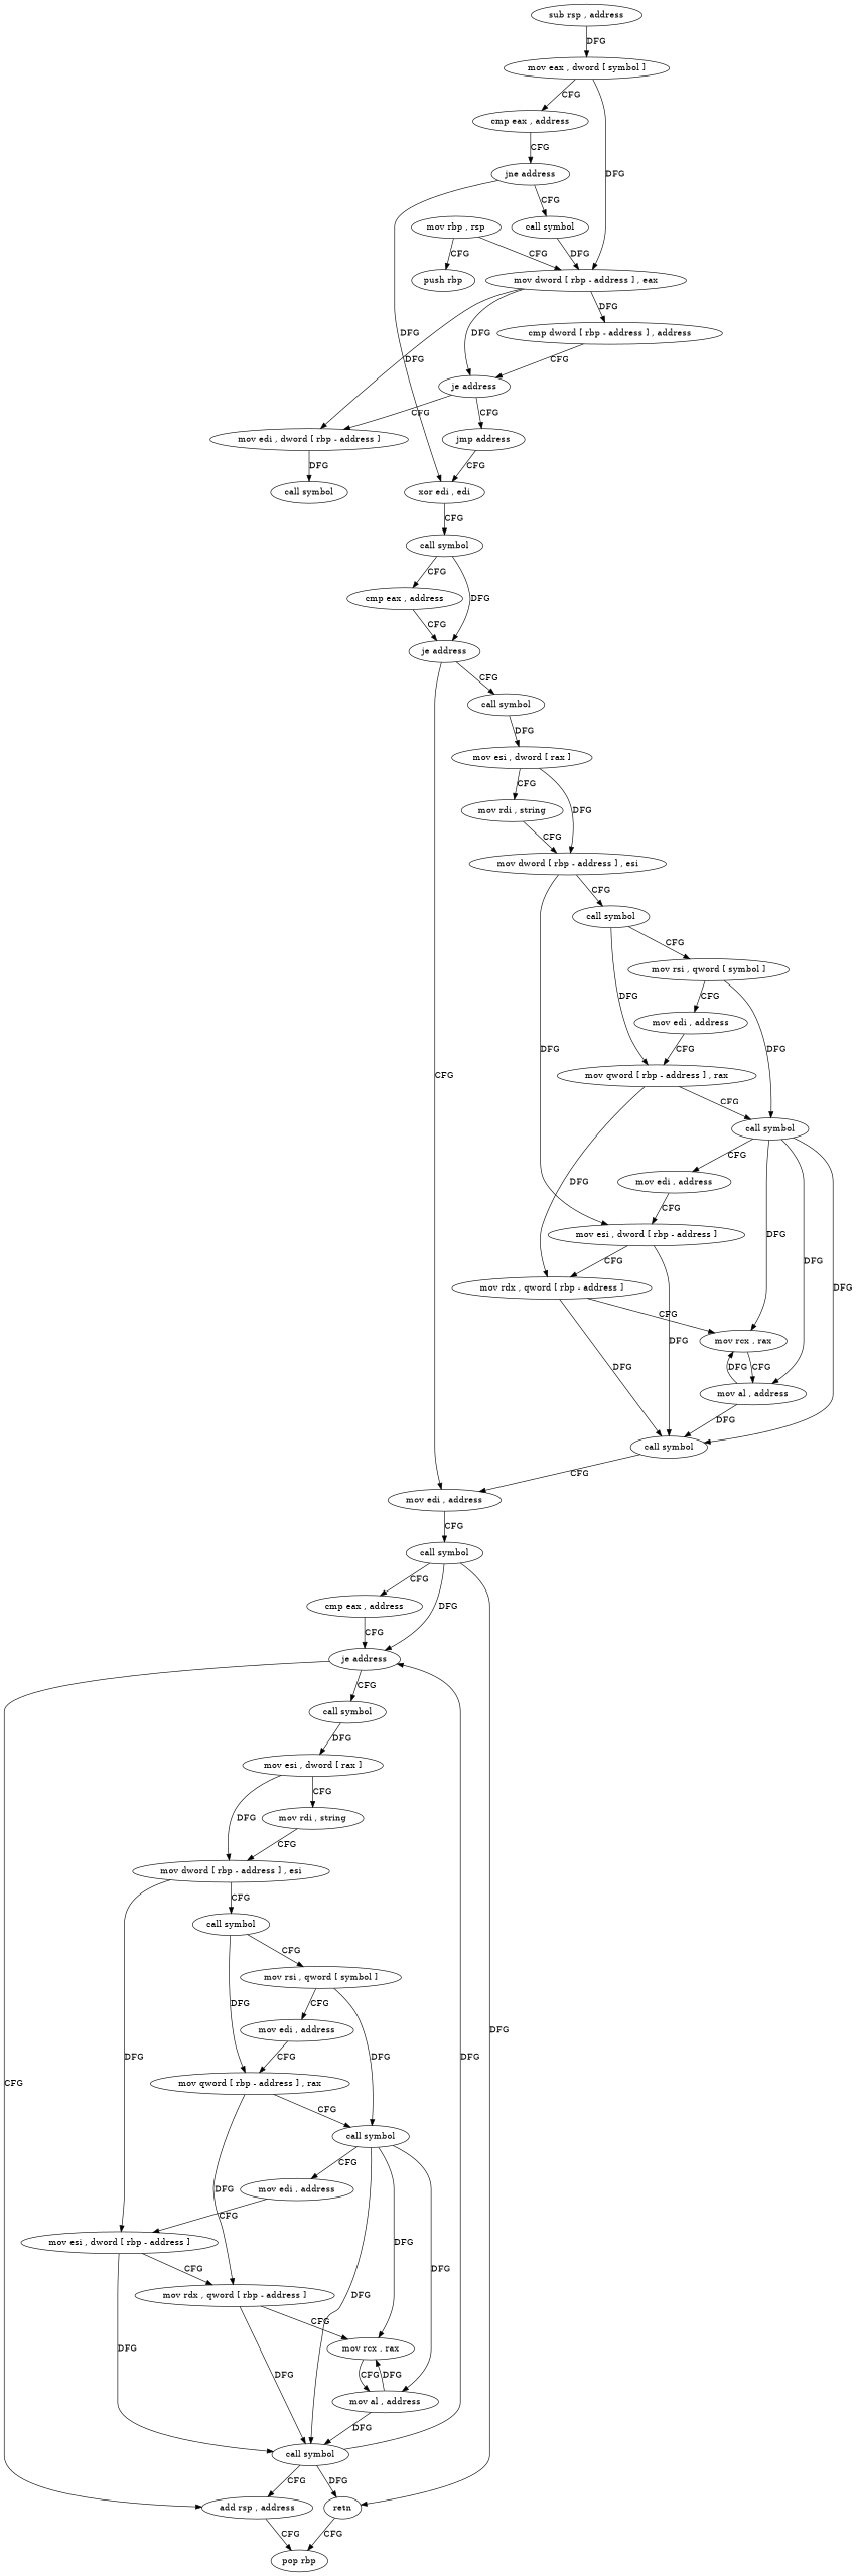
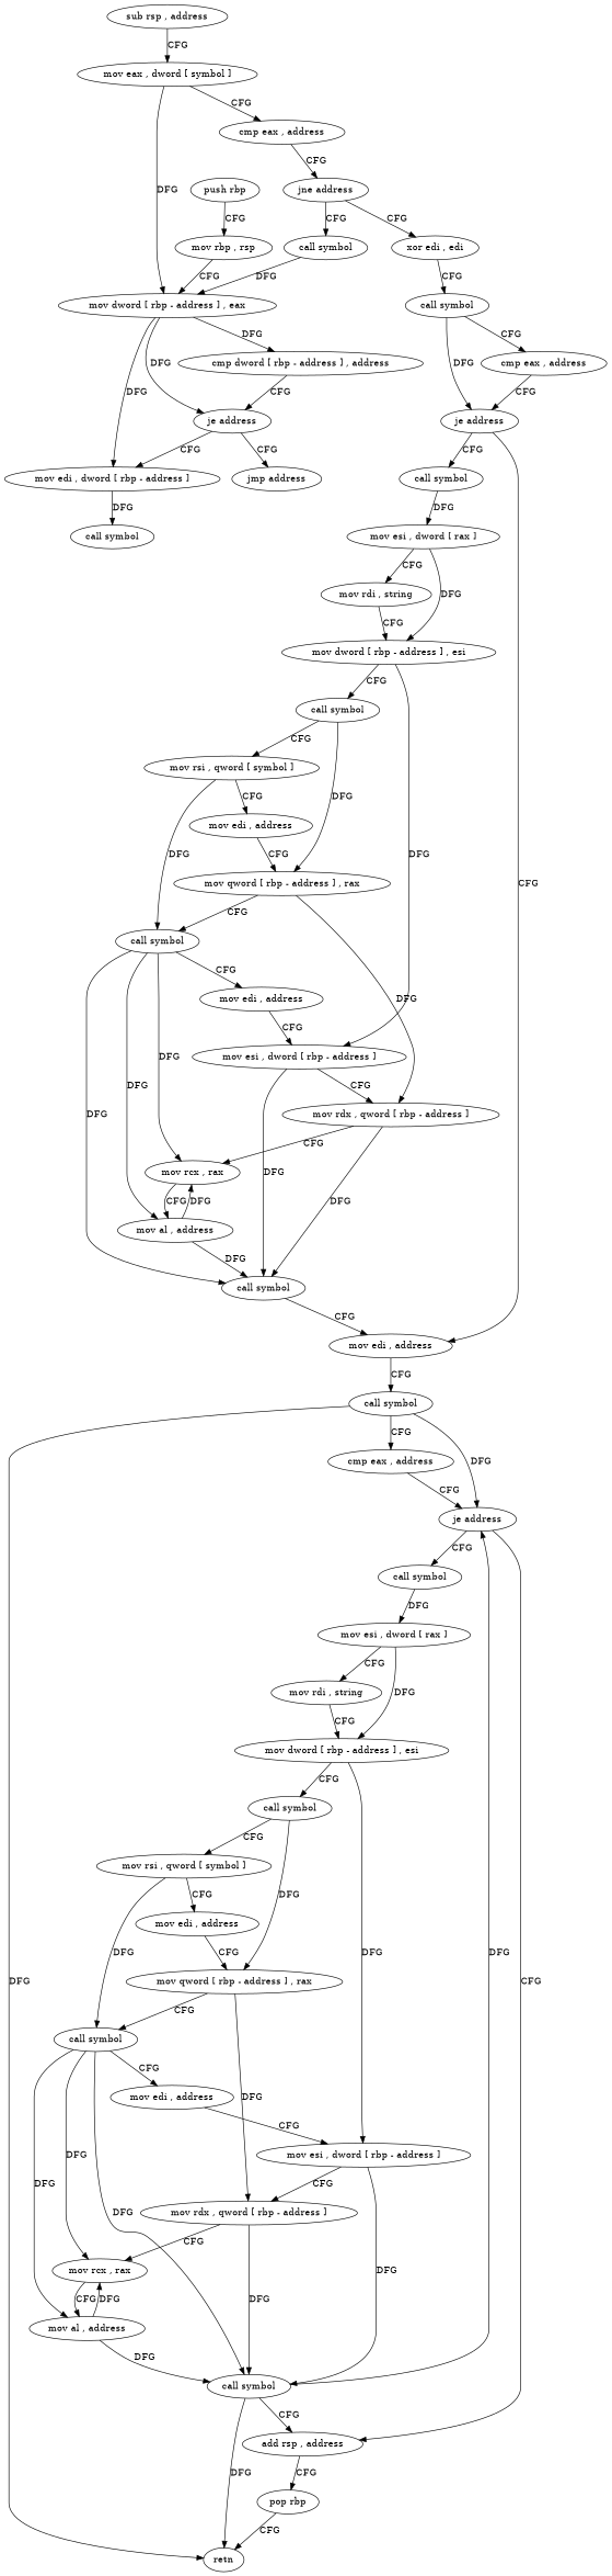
  digraph {
    n1 [label="push rbp"]
    n2 [label="mov rbp , rsp"]
    n3 [label="mov dword [ rbp - address ] , eax"]
    n4 [label="sub rsp , address"]
    n5 [label="mov eax , dword [ symbol ]"]
    n6 [label="cmp eax , address"]
    n7 [label="jne address"]
    n8 [label="xor edi , edi"]
    n9 [label="call symbol"]
    n10 [label="call symbol"]
    n11 [label="cmp eax , address"]
    n12 [label="je address"]
    n13 [label="cmp dword [ rbp - address ] , address"]
    n14 [label="je address"]
    n15 [label="mov edi , dword [ rbp - address ]"]
    n16 [label="mov edi , address"]
    n17 [label="call symbol"]
    n18 [label="call symbol"]
    n19 [label="mov esi , dword [ rax ]"]
    n20 [label="cmp eax , address"]
    n21 [label="je address"]
    n22 [label=retn]
    n23 [label="mov rdi , string"]
    n24 [label="mov dword [ rbp - address ] , esi"]
    n25 [label="jmp address"]
    n26 [label="call symbol"]
    n27 [label="add rsp , address"]
    n28 [label="call symbol"]
    n29 [label="pop rbp"]
    n30 [label="mov esi , dword [ rax ]"]
    n31 [label="mov rdi , string"]
    n32 [label="mov dword [ rbp - address ] , esi"]
    n33 [label="call symbol"]
    n34 [label="mov esi , dword [ rbp - address ]"]
    n35 [label="mov rsi , qword [ symbol ]"]
    n36 [label="mov qword [ rbp - address ] , rax"]
    n37 [label="mov rdx , qword [ rbp - address ]"]
    n38 [label="call symbol"]
    n39 [label="mov edi , address"]
    n40 [label="call symbol"]
    n41 [label="mov edi , address"]
    n42 [label="mov rcx , rax"]
    n43 [label="mov al , address"]
    n44 [label="call symbol"]
    n45 [label="mov esi , dword [ rbp - address ]"]
    n46 [label="mov rsi , qword [ symbol ]"]
    n47 [label="mov qword [ rbp - address ] , rax"]
    n48 [label="mov rdx , qword [ rbp - address ]"]
    n49 [label="call symbol"]
    n50 [label="mov edi , address"]
    n51 [label="call symbol"]
    n52 [label="mov edi , address"]
    n53 [label="mov rcx , rax"]
    n54 [label="mov al , address"]
-   n2 -> n1 [label=CFG]
+   n1 -> n2 [label=CFG]
    n2 -> n3 [label=CFG]
    n3 -> n13 [label=DFG]
    n3 -> n14 [label=DFG]
    n3 -> n15 [label=DFG]
-   n4 -> n5 [label=DFG]
+   n4 -> n5 [label=CFG]
    n5 -> n3 [label=DFG]
    n5 -> n6 [label=CFG]
    n6 -> n7 [label=CFG]
-   n7 -> n8 [label=DFG]
+   n7 -> n8 [label=CFG]
    n7 -> n9 [label=CFG]
    n8 -> n10 [label=CFG]
    n9 -> n3 [label=DFG]
    n10 -> n11 [label=CFG]
    n10 -> n12 [label=DFG]
    n11 -> n12 [label=CFG]
    n12 -> n16 [label=CFG]
    n12 -> n17 [label=CFG]
    n13 -> n14 [label=CFG]
    n14 -> n15 [label=CFG]
    n14 -> n25 [label=CFG]
    n15 -> n26 [label=DFG]
    n16 -> n18 [label=CFG]
    n17 -> n19 [label=DFG]
    n18 -> n20 [label=CFG]
    n18 -> n21 [label=DFG]
    n18 -> n22 [label=DFG]
    n19 -> n23 [label=CFG]
    n19 -> n24 [label=DFG]
    n20 -> n21 [label=CFG]
    n21 -> n27 [label=CFG]
    n21 -> n28 [label=CFG]
    n23 -> n24 [label=CFG]
    n24 -> n33 [label=CFG]
    n24 -> n34 [label=DFG]
-   n25 -> n8 [label=CFG]
    n27 -> n29 [label=CFG]
    n28 -> n30 [label=DFG]
-   n22 -> n29 [label=CFG]
+   n29 -> n22 [label=CFG]
    n30 -> n31 [label=CFG]
    n30 -> n32 [label=DFG]
    n31 -> n32 [label=CFG]
    n32 -> n44 [label=CFG]
    n32 -> n45 [label=DFG]
    n33 -> n35 [label=CFG]
    n33 -> n36 [label=DFG]
    n34 -> n37 [label=CFG]
    n34 -> n38 [label=DFG]
    n35 -> n39 [label=CFG]
    n35 -> n40 [label=DFG]
    n36 -> n37 [label=DFG]
    n36 -> n40 [label=CFG]
    n37 -> n38 [label=DFG]
    n37 -> n42 [label=CFG]
    n38 -> n16 [label=CFG]
    n39 -> n36 [label=CFG]
    n40 -> n38 [label=DFG]
    n40 -> n41 [label=CFG]
    n40 -> n42 [label=DFG]
    n40 -> n43 [label=DFG]
    n41 -> n34 [label=CFG]
    n42 -> n43 [label=CFG]
    n43 -> n38 [label=DFG]
    n43 -> n42 [label=DFG]
    n44 -> n46 [label=CFG]
    n44 -> n47 [label=DFG]
    n45 -> n48 [label=CFG]
    n45 -> n49 [label=DFG]
    n46 -> n50 [label=CFG]
    n46 -> n51 [label=DFG]
    n47 -> n48 [label=DFG]
    n47 -> n51 [label=CFG]
    n48 -> n49 [label=DFG]
    n48 -> n53 [label=CFG]
    n49 -> n21 [label=DFG]
    n49 -> n22 [label=DFG]
    n49 -> n27 [label=CFG]
    n50 -> n47 [label=CFG]
    n51 -> n49 [label=DFG]
    n51 -> n52 [label=CFG]
    n51 -> n53 [label=DFG]
    n51 -> n54 [label=DFG]
    n52 -> n45 [label=CFG]
    n53 -> n54 [label=CFG]
    n54 -> n49 [label=DFG]
    n54 -> n53 [label=DFG]
  }
